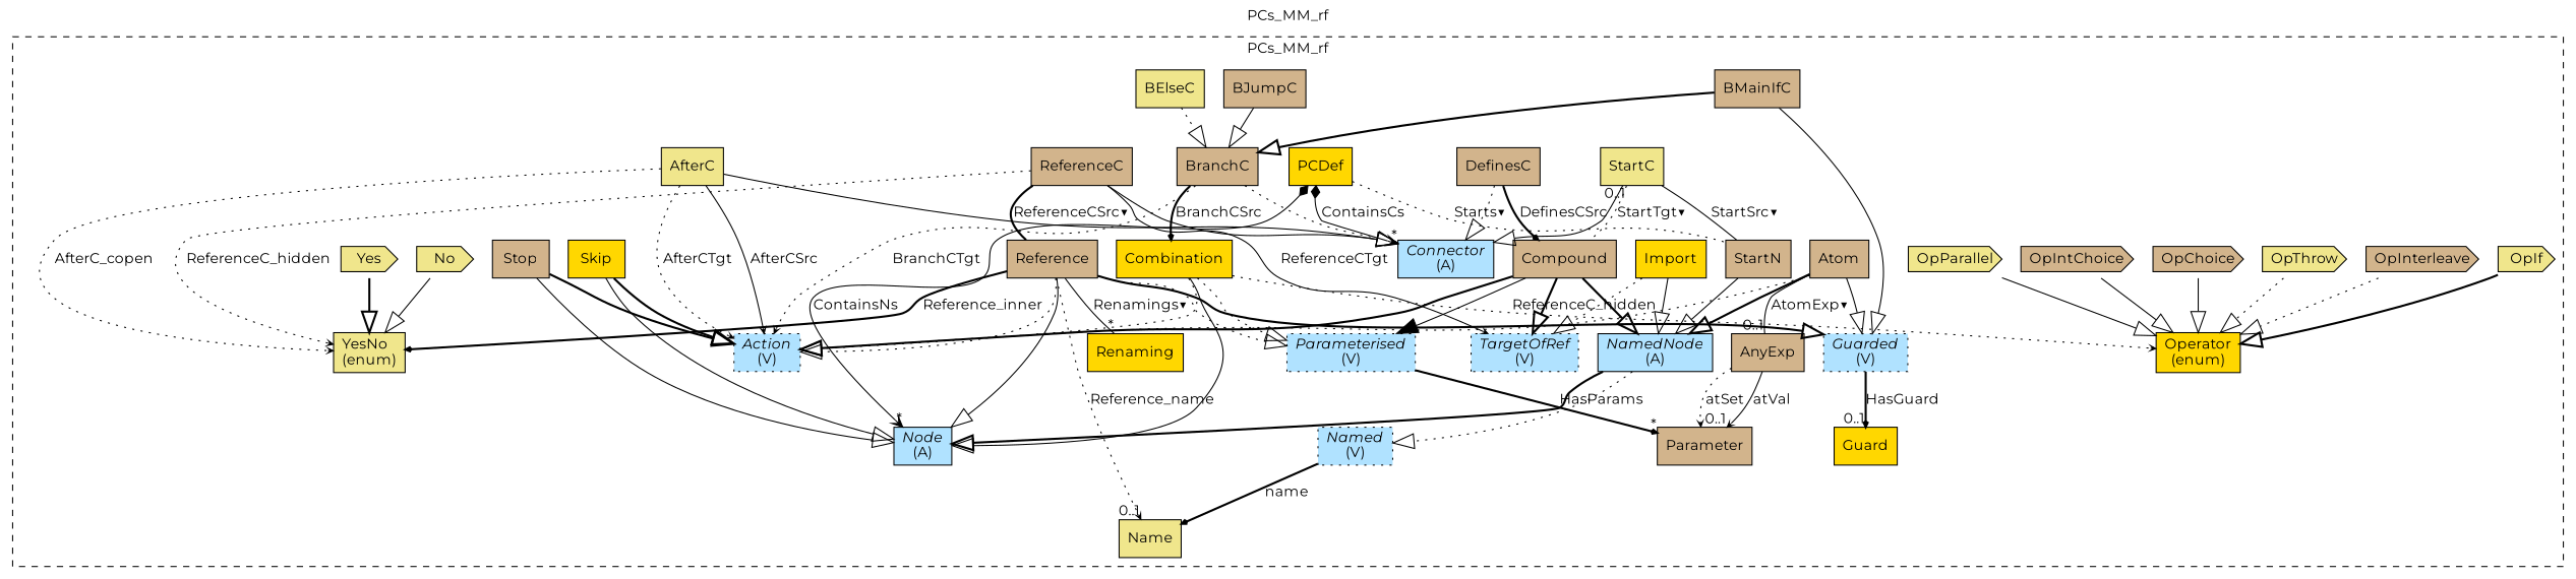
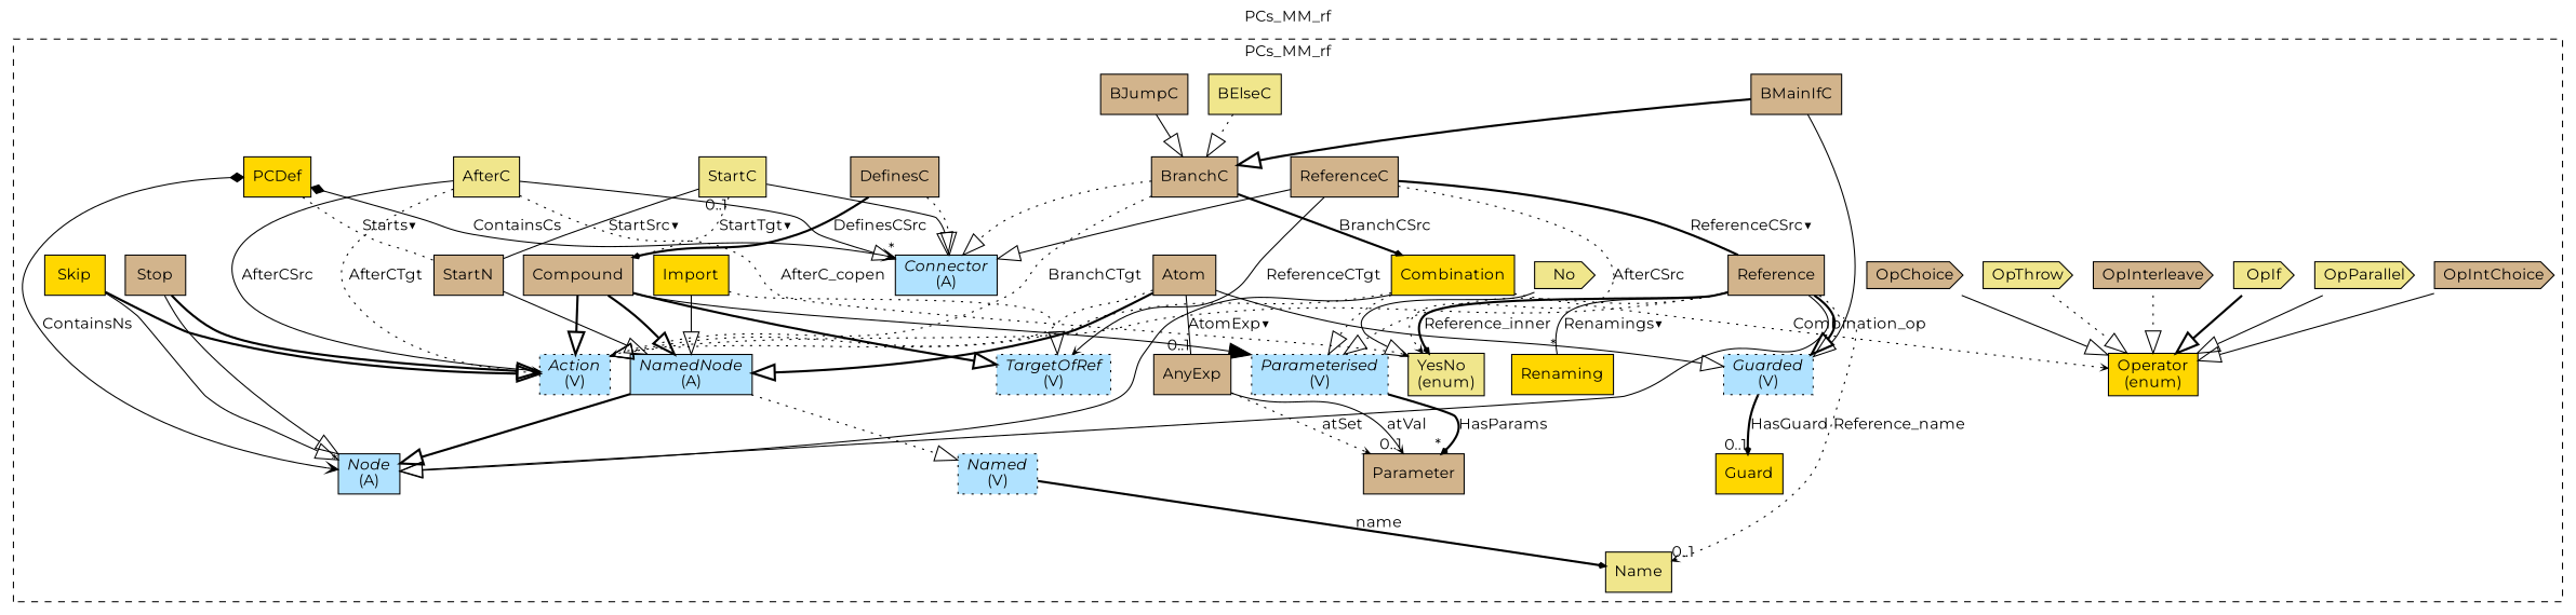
  digraph {
    fontname=Montserrat
    label=PCs_MM_rf
    labelfontsize=12
    labelloc=tl
    node [fillcolor=tan fontname=Montserrat shape=record style=filled]
    edge [arrowhead=onormal arrowsize=2.0 fontname=Montserrat style=solid]
    n1 [fillcolor=gold label=Import]
    n2 [fillcolor=lightskyblue1 label=<{<I>TargetOfRef</I><br/>(V)}> style="filled,dotted"]
    n3 [fillcolor=lightskyblue1 label=<{<I>NamedNode</I><br/>(A)}>]
    n4 [label=Compound]
    n5 [fillcolor=lightskyblue1 label=<{<I>Action</I><br/>(V)}> style="filled,dotted"]
    n6 [fillcolor=lightskyblue1 label=<{<I>Parameterised</I><br/>(V)}> style="filled,dotted"]
    n7 [label=Atom]
    n8 [fillcolor=lightskyblue1 label=<{<I>Guarded</I><br/>(V)}> style="filled,dotted"]
    n9 [label=AnyExp]
    n10 [fillcolor=gold label=Guard]
    n11 [label=Parameter]
    n12 [fillcolor=gold label="Operator\l(enum)"]
    n13 [label=OpChoice shape=cds]
    n14 [label=OpIntChoice shape=cds]
    n15 [fillcolor=khaki label=OpParallel shape=cds]
    n16 [fillcolor=khaki label=OpIf shape=cds]
    n17 [label=OpInterleave shape=cds]
    n18 [fillcolor=khaki label=OpThrow shape=cds]
    n19 [fillcolor=khaki label=StartC]
    n20 [label=StartN]
    n21 [fillcolor=lightskyblue1 label=<{<I>Connector</I><br/>(A)}>]
    n22 [label=ReferenceC]
    n23 [label=Reference]
    n24 [fillcolor=khaki label="YesNo\l(enum)"]
    n25 [label=BranchC]
    n26 [fillcolor=gold label=Combination]
    n27 [label=BJumpC]
    n28 [fillcolor=khaki label=BElseC]
    n29 [label=BMainIfC]
    n30 [label=DefinesC]
    n31 [fillcolor=khaki label=AfterC]
    n32 [fillcolor=gold label=Renaming]
    n33 [fillcolor=khaki label=Name]
    n34 [fillcolor=lightskyblue1 label=<{<I>Node</I><br/>(A)}>]
    n35 [fillcolor=gold label=Skip]
    n36 [label=Stop]
    n37 [fillcolor=khaki label=No shape=cds]
-   n38 [fillcolor=khaki label=Yes shape=cds]
    n39 [fillcolor=lightskyblue1 label=<{<I>Named</I><br/>(V)}> style="filled,dotted"]
    n40 [fillcolor=gold label=PCDef]
    subgraph cluster_1 {
      style=dashed
      n1
      n2
      n3
      n4
      n5
      n6
      n7
      n8
      n9
      n10
      n11
      n12
      n13
      n14
      n15
      n16
      n17
      n18
      n19
      n20
      n21
      n22
      n23
      n24
      n25
      n26
      n27
      n28
      n29
      n30
      n31
      n32
      n33
      n34
      n35
      n36
      n37
-     n38
      n39
      n40
    }
    n1 -> n2 [style=dotted]
    n1 -> n3
    n3 -> n34 [style=bold]
    n3 -> n39 [style=dotted]
    n4 -> n2 [style=bold]
    n4 -> n3 [style=bold]
    n4 -> n5 [style=bold]
    n4 -> n6 [arrowhead=normal]
    n6 -> n11 [arrowhead=vee arrowsize=.5 headlabel="*" label=HasParams style=bold]
    n7 -> n3 [style=bold]
    n7 -> n5 [style=dotted]
    n7 -> n8
    n7 -> n9 [dir=none headlabel="0..1" label="AtomExp▼" arrowhead="" arrowsize=""]
    n8 -> n10 [arrowhead=vee arrowsize=.5 headlabel="0..1" label=HasGuard style=bold]
    n9 -> n11 [arrowhead=vee arrowsize=.5 label=atSet style=dotted]
    n9 -> n11 [arrowhead=vee arrowsize=.5 headlabel="0..1" label=atVal]
    n13 -> n12
    n14 -> n12
    n15 -> n12
    n16 -> n12 [style=bold]
    n17 -> n12 [style=dotted]
    n18 -> n12 [style=dotted]
    n19 -> n4 [dir=none label="StartTgt▼" style=dotted taillabel="0..1" arrowhead="" arrowsize=""]
    n19 -> n20 [dir=none label="StartSrc▼" arrowhead="" arrowsize=""]
    n19 -> n21
    n20 -> n3
    n22 -> n2 [arrowhead=vee arrowsize=.5 label=ReferenceCTgt]
    n22 -> n21
    n22 -> n23 [dir=none label="ReferenceCSrc▼" style=bold arrowhead="" arrowsize=""]
-   n22 -> n24 [arrowhead=vee arrowsize=.5 label=ReferenceC_hidden style=dotted]
+   n22 -> n24 [arrowhead=vee arrowsize=.5 label=AfterCSrc style=dotted]
    n23 -> n5 [style=dotted]
    n23 -> n6 [style=dotted]
    n23 -> n8 [style=bold]
    n23 -> n24 [arrowhead=vee arrowsize=.5 label=Reference_inner style=bold]
    n23 -> n32 [dir=none headlabel="*" label="Renamings▼" arrowhead="" arrowsize=""]
    n23 -> n33 [arrowhead=vee arrowsize=.5 headlabel="0..1" label=Reference_name style=dotted]
    n23 -> n34
    n25 -> n5 [arrowhead=vee arrowsize=.5 label=BranchCTgt style=dotted]
    n25 -> n21 [style=dotted]
    n25 -> n26 [arrowhead=vee arrowsize=.5 label=BranchCSrc style=bold]
    n26 -> n5 [style=dotted]
    n26 -> n6 [style=dotted]
-   n26 -> n12 [arrowhead=vee arrowsize=.5 label=ReferenceC_hidden style=dotted]
+   n26 -> n12 [arrowhead=vee arrowsize=.5 label=Combination_op style=dotted]
    n26 -> n34
    n27 -> n25
    n28 -> n25 [style=dotted]
    n29 -> n8
    n29 -> n25 [style=bold]
    n30 -> n4 [arrowhead=vee arrowsize=.5 label=DefinesCSrc style=bold]
    n30 -> n21 [style=dotted]
    n31 -> n5 [arrowhead=vee arrowsize=.5 label=AfterCSrc]
    n31 -> n5 [arrowhead=vee arrowsize=.5 label=AfterCTgt style=dotted]
    n31 -> n21
    n31 -> n24 [arrowhead=vee arrowsize=.5 label=AfterC_copen style=dotted]
    n35 -> n5 [style=bold]
    n35 -> n34
    n36 -> n5 [style=bold]
    n36 -> n34
    n37 -> n24
-   n38 -> n24 [style=bold]
    n39 -> n33 [arrowhead=vee arrowsize=.5 label=name style=bold]
    n40 -> n20 [dir=none label="Starts▼" style=dotted arrowhead="" arrowsize=""]
    n40 -> n21 [arrowhead=vee arrowtail=diamond dir=both headlabel="*" label=ContainsCs arrowsize=""]
    n40 -> n34 [arrowhead=vee arrowtail=diamond dir=both headlabel="*" label=ContainsNs arrowsize=""]
  }
